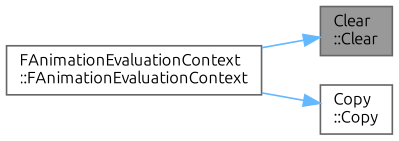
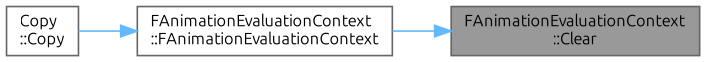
  digraph {
    fontname=Ubuntu
    rankdir=RL
    node [color=grey40 fillcolor=white fontname=Ubuntu fontsize=10 shape=box style=filled]
    edge [color=steelblue1 dir=back fontname=Ubuntu fontsize=10 labelfontname=Helvetica labelfontsize=10 style=solid]
-   n1 [color=gray40 fillcolor=grey60 fontcolor=black height=0.2 label="Clear\l::Clear" width=0.4]
+   n1 [color=gray40 fillcolor=grey60 fontcolor=black height=0.2 label="FAnimationEvaluationContext\l::Clear" width=0.4]
    n2 [height=0.2 label="FAnimationEvaluationContext\l::FAnimationEvaluationContext" width=0.4]
    n3 [height=0.2 label="Copy\l::Copy" width=0.4]
    n1 -> n2
-   n3 -> n2
+   n2 -> n3
  }
